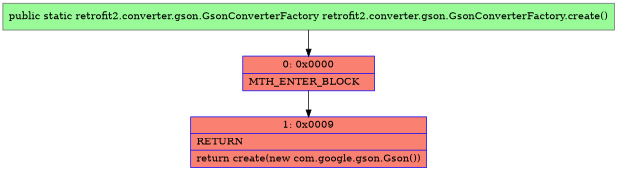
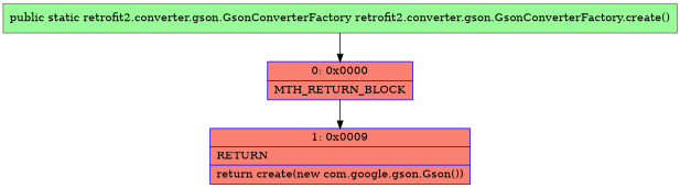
  digraph {
    node [shape=record style=filled fillcolor=salmon color=blue]
-   n1 [label="{0\:\ 0x0000|MTH_ENTER_BLOCK\l}"]
+   n1 [label="{0\:\ 0x0000|MTH_RETURN_BLOCK\l}"]
    n2 [label="{1\:\ 0x0009|RETURN\l|return create(new com.google.gson.Gson())\l}"]
    n3 [label="{public static retrofit2.converter.gson.GsonConverterFactory retrofit2.converter.gson.GsonConverterFactory.create() }" fillcolor=palegreen color=gray40]
    n1 -> n2
    n3 -> n1
  }
